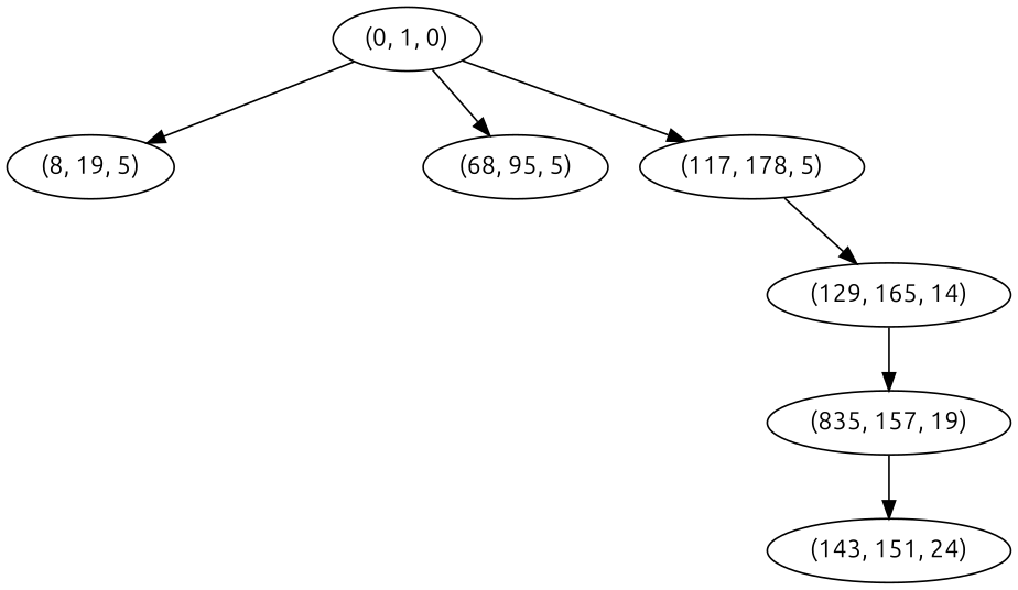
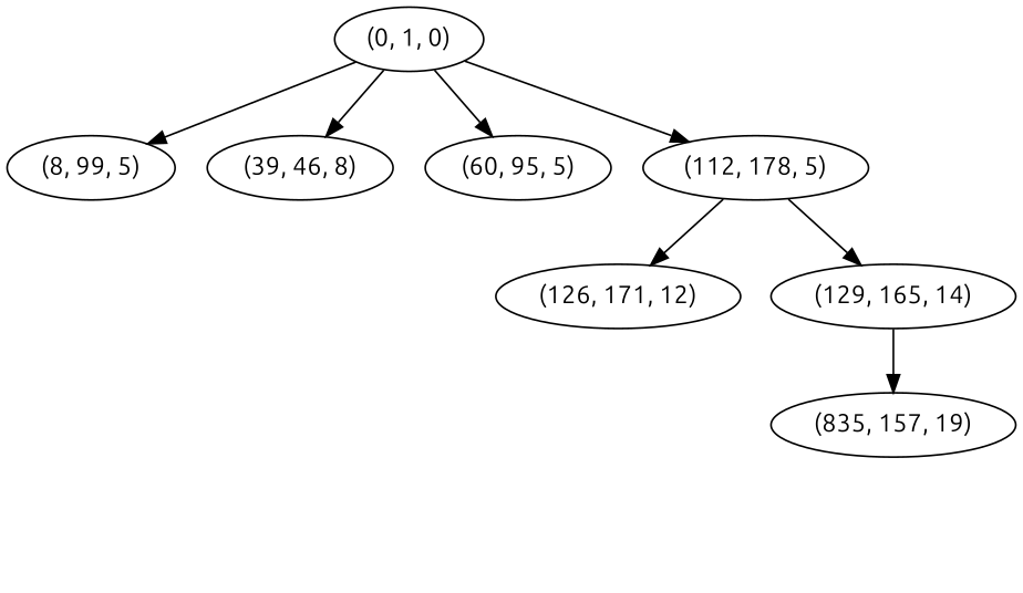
  digraph {
    fontname=Ubuntu
    node [fontname=Ubuntu]
    edge [fontname=Ubuntu]
    n1 [label="(0, 1, 0)"]
-   "(8, 19, 5)"
-   "(60, 95, 5)" [label="(68, 95, 5)"]
-   "(117, 178, 5)"
+   "(8, 19, 5)" [label="(8, 99, 5)"]
+   "(39, 46, 8)"
+   "(60, 95, 5)"
+   "(117, 178, 5)" [label="(112, 178, 5)"]
+   "(126, 171, 12)"
    "(129, 165, 14)"
    n8 [label="(835, 157, 19)"]
-   "(143, 151, 24)"
    n1 -> "(8, 19, 5)"
+   n1 -> "(39, 46, 8)"
    n1 -> "(60, 95, 5)"
    n1 -> "(117, 178, 5)"
+   "(117, 178, 5)" -> "(126, 171, 12)"
    "(117, 178, 5)" -> "(129, 165, 14)"
    "(129, 165, 14)" -> n8
-   n8 -> "(143, 151, 24)"
  }
